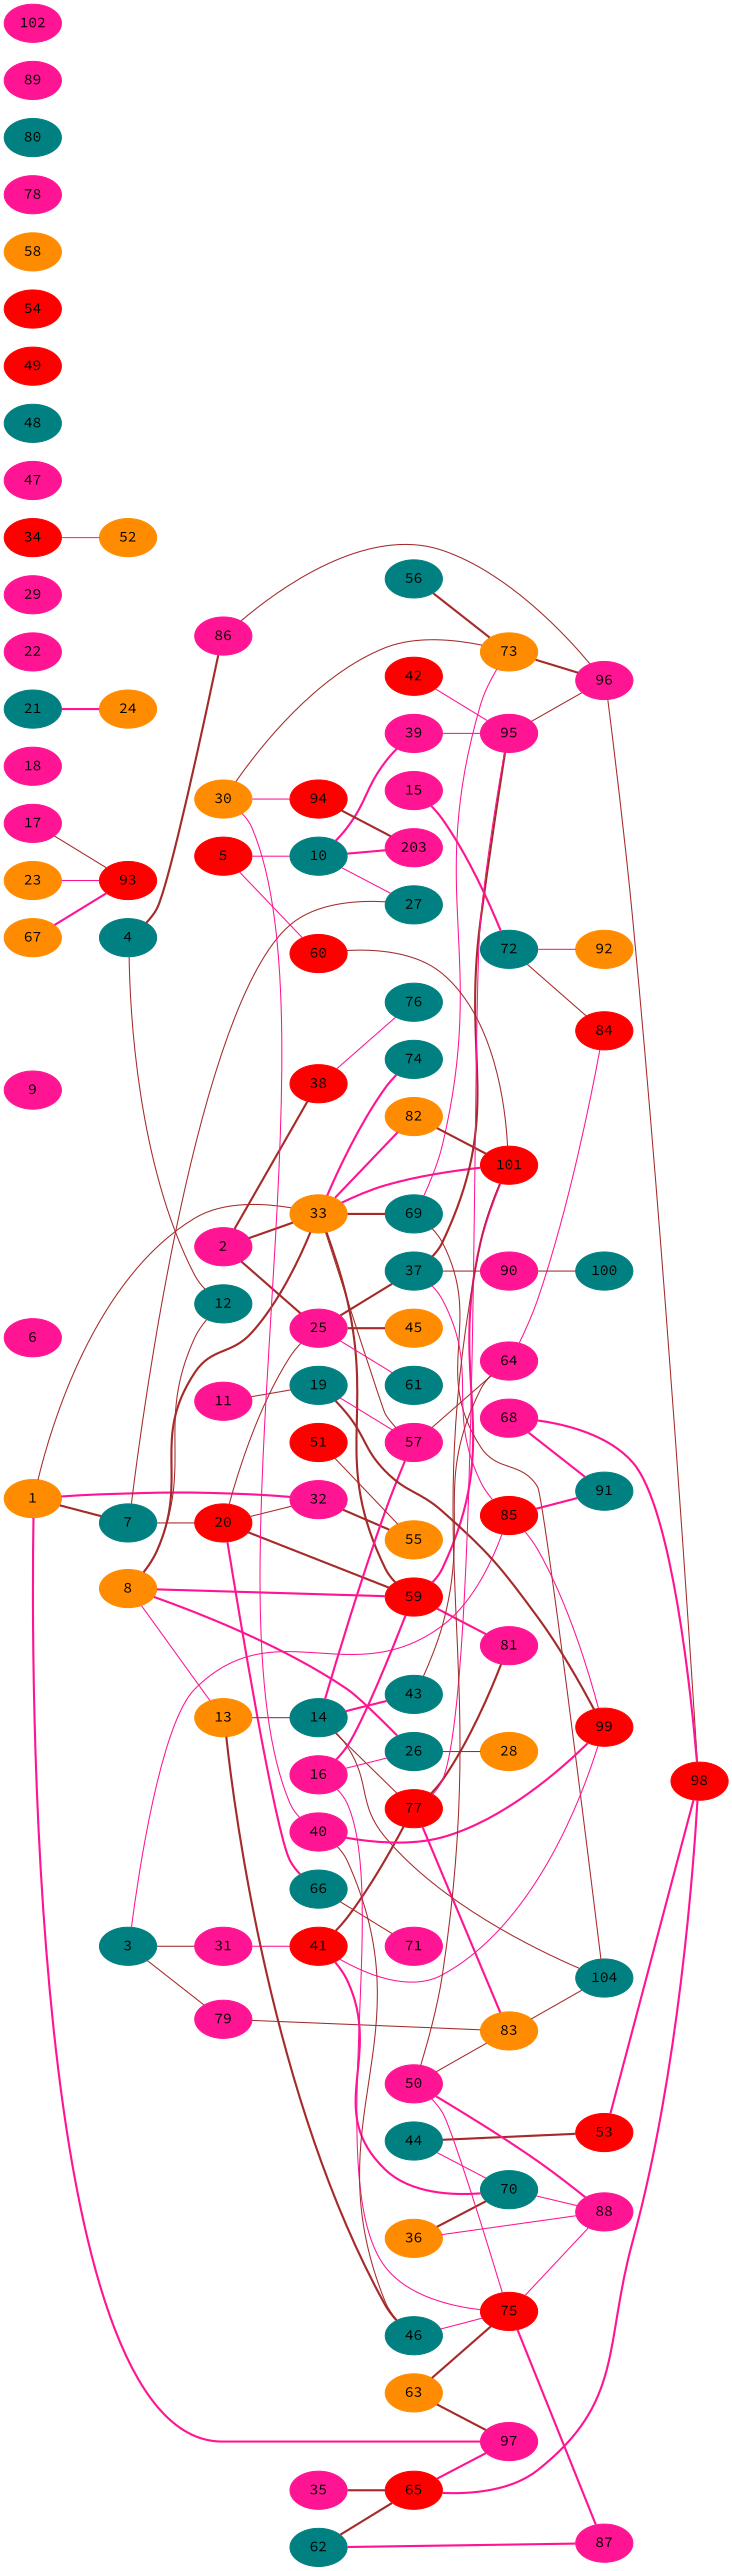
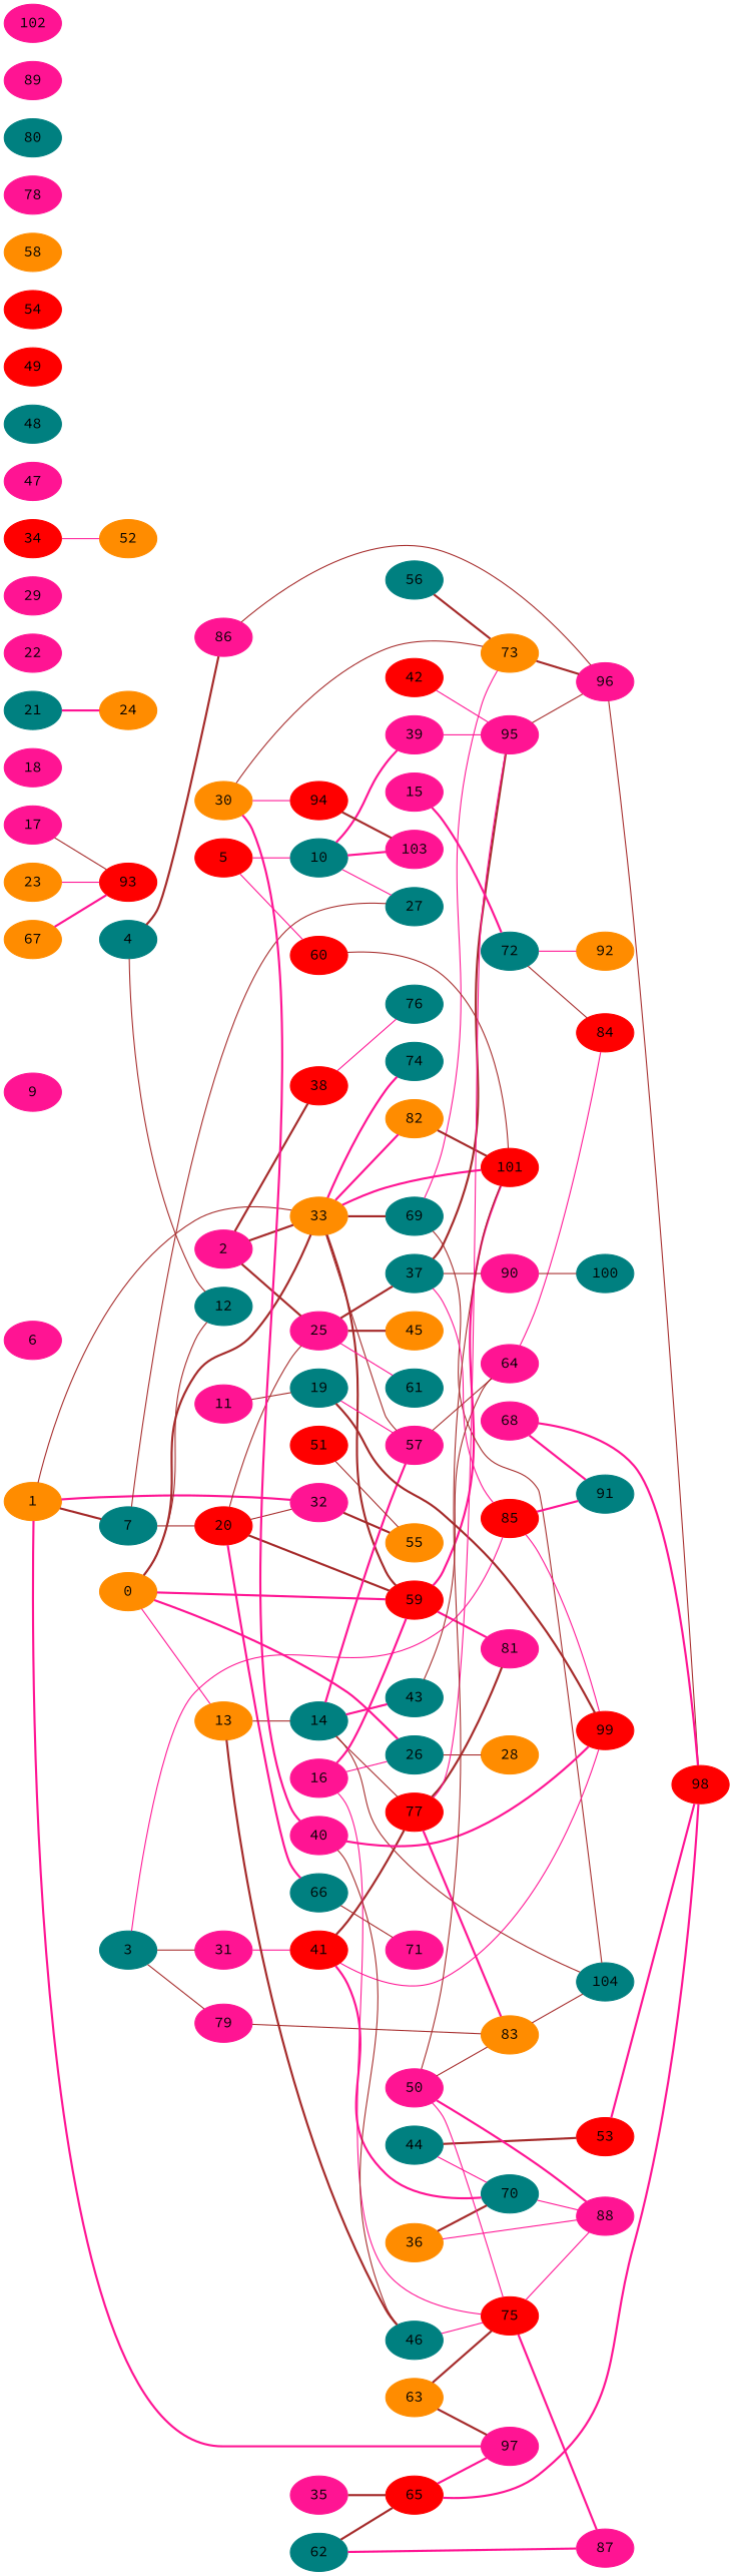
  graph {
    fontname="Source Code Pro"
    rankdir=LR
    node [color=deeppink fontname="Source Code Pro" style=filled]
    edge [color=brown fontname="Source Code Pro" style=solid]
    1 [color=darkorange]
    7 [color=teal]
    32
    33 [color=darkorange]
    97
    20 [color=red]
    27 [color=teal]
    55 [color=darkorange]
    59 [color=red]
    57
    69 [color=teal]
    74 [color=teal]
    82 [color=darkorange]
    101 [color=red]
    2
    25
    38 [color=red]
    45 [color=darkorange]
    37 [color=teal]
    61 [color=teal]
    76 [color=teal]
    3 [color=teal]
    31
    79
    85 [color=red]
    41 [color=red]
    83 [color=darkorange]
    99 [color=red]
    91 [color=teal]
    4 [color=teal]
    12 [color=teal]
    86
    96
    5 [color=red]
    10 [color=teal]
    60 [color=red]
    39
-   103 [label=203]
+   103
    6
    66 [color=teal]
-   8 [color=darkorange]
+   8 [color=darkorange label=0]
    13 [color=darkorange]
    26 [color=teal]
    14 [color=teal]
    46 [color=teal]
    28 [color=darkorange]
    81
    9
    95
    19 [color=teal]
    11
    43 [color=teal]
    77 [color=red]
    104 [color=teal]
    75 [color=red]
    64
    72 [color=teal]
    15
    84 [color=red]
    92 [color=darkorange]
    16
    88
    87
    93 [color=red]
    17
    18
    71
    21 [color=teal]
    24 [color=darkorange]
    22
    23 [color=darkorange]
    90
    29
    30 [color=darkorange]
    40
    73 [color=darkorange]
    94 [color=red]
    70 [color=teal]
    34 [color=red]
    52 [color=darkorange]
    65 [color=red]
    35
    98 [color=red]
    36 [color=darkorange]
    100 [color=teal]
    42 [color=red]
    44 [color=teal]
    53 [color=red]
    47
    48 [color=teal]
    49 [color=red]
    50
    51 [color=red]
    54 [color=red]
    56 [color=teal]
    58 [color=darkorange]
    62 [color=teal]
    63 [color=darkorange]
    67 [color=darkorange]
    68
    78
    80 [color=teal]
    89
    102
    1 -- 7 [style=bold]
    1 -- 32 [color=deeppink style=bold]
    1 -- 33
    1 -- 97 [color=deeppink style=bold]
    7 -- 20
    7 -- 27
    32 -- 55 [style=bold]
    33 -- 59 [style=bold]
    33 -- 57
    33 -- 69 [style=bold]
    33 -- 74 [color=deeppink style=bold]
    33 -- 82 [color=deeppink style=bold]
    33 -- 101 [color=deeppink style=bold]
    20 -- 32
    20 -- 59 [style=bold]
    20 -- 25
    20 -- 66 [color=deeppink style=bold]
    59 -- 101 [color=deeppink style=bold]
    59 -- 81 [color=deeppink style=bold]
    57 -- 64
    69 -- 104
    69 -- 73 [color=deeppink]
    82 -- 101 [style=bold]
    2 -- 33 [style=bold]
    2 -- 25 [style=bold]
    2 -- 38 [style=bold]
    25 -- 45 [style=bold]
    25 -- 37 [style=bold]
    25 -- 61 [color=deeppink]
    38 -- 76 [color=deeppink]
    37 -- 85 [color=deeppink]
    37 -- 95 [style=bold]
    37 -- 90
    3 -- 31
    3 -- 79
    3 -- 85 [color=deeppink]
    31 -- 41 [color=deeppink]
    79 -- 83
    85 -- 99 [color=deeppink]
    85 -- 91 [color=deeppink style=bold]
    41 -- 99 [color=deeppink]
    41 -- 77 [style=bold]
    41 -- 70 [color=deeppink style=bold]
    83 -- 104
    4 -- 12
    4 -- 86 [style=bold]
    86 -- 96
    96 -- 98
    5 -- 10 [color=deeppink]
    5 -- 60 [color=deeppink]
    10 -- 27 [color=deeppink]
    10 -- 39 [color=deeppink style=bold]
    10 -- 103 [color=deeppink style=bold]
    60 -- 101
    39 -- 95 [color=deeppink]
    66 -- 71
    8 -- 33 [style=bold]
    8 -- 59 [color=deeppink style=bold]
    8 -- 12
    8 -- 13 [color=deeppink]
    8 -- 26 [color=deeppink style=bold]
    13 -- 14
    13 -- 46 [style=bold]
    26 -- 28
    14 -- 57 [color=deeppink style=bold]
    14 -- 43 [color=deeppink style=bold]
    14 -- 77
    14 -- 104
    46 -- 75 [color=deeppink]
    95 -- 96
    19 -- 57 [color=deeppink]
    19 -- 99 [style=bold]
    11 -- 19
    43 -- 64
    77 -- 83 [color=deeppink style=bold]
    77 -- 81 [style=bold]
    77 -- 95 [color=deeppink]
    75 -- 88 [color=deeppink]
    75 -- 87 [color=deeppink style=bold]
    64 -- 84 [color=deeppink]
    72 -- 84
    72 -- 92 [color=deeppink]
    15 -- 72 [color=deeppink style=bold]
    16 -- 59 [color=deeppink style=bold]
    16 -- 26 [color=deeppink]
    16 -- 75 [color=deeppink]
    17 -- 93
    21 -- 24 [color=deeppink style=bold]
    23 -- 93 [color=deeppink]
    90 -- 100
-   30 -- 40 [color=deeppink]
+   30 -- 40 [color=deeppink style=bold]
    30 -- 73
    30 -- 94 [color=deeppink]
    40 -- 99 [color=deeppink style=bold]
    40 -- 46
    73 -- 96 [style=bold]
    94 -- 103 [style=bold]
    70 -- 88 [color=deeppink]
    34 -- 52 [color=deeppink]
    65 -- 97 [color=deeppink style=bold]
    65 -- 98 [color=deeppink style=bold]
    35 -- 65 [style=bold]
    36 -- 88 [color=deeppink]
    36 -- 70 [style=bold]
    42 -- 95 [color=deeppink]
    44 -- 70 [color=deeppink]
    44 -- 53 [style=bold]
    53 -- 98 [color=deeppink style=bold]
    50 -- 101
    50 -- 83
    50 -- 75 [color=deeppink]
    50 -- 88 [color=deeppink style=bold]
    51 -- 55
    56 -- 73 [style=bold]
    62 -- 87 [color=deeppink style=bold]
    62 -- 65 [style=bold]
    63 -- 97 [style=bold]
    63 -- 75 [style=bold]
    67 -- 93 [color=deeppink style=bold]
    68 -- 91 [color=deeppink style=bold]
    68 -- 98 [color=deeppink style=bold]
  }
